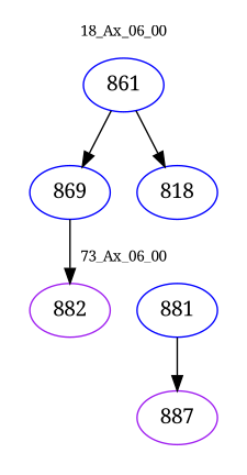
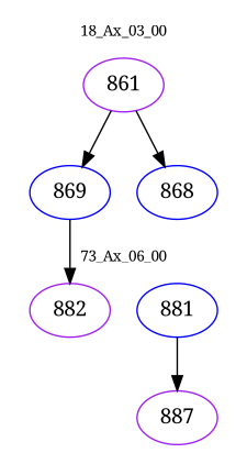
  digraph {
    fontname="Noto Serif"
    node [color=blue fontname="Noto Serif"]
    edge [color=black fontname="Noto Serif"]
    n1 [label=881]
    n2 [color=purple label=882]
    n3 [color=purple label=887]
-   n4 [label=861]
+   n4 [color=purple label=861]
    n5 [label=869]
-   n6 [label=818]
+   n6 [label=868]
    subgraph cluster_1 {
      color=white
      fontsize=10
      label="73_Ax_06_00"
      n1
      n2
      n3
    }
    subgraph cluster_2 {
      color=white
      fontsize=10
-     label="18_Ax_06_00"
+     label="18_Ax_03_00"
      n4
      n5
      n6
    }
    n1 -> n3
    n4 -> n5
    n4 -> n6
    n5 -> n2
  }
